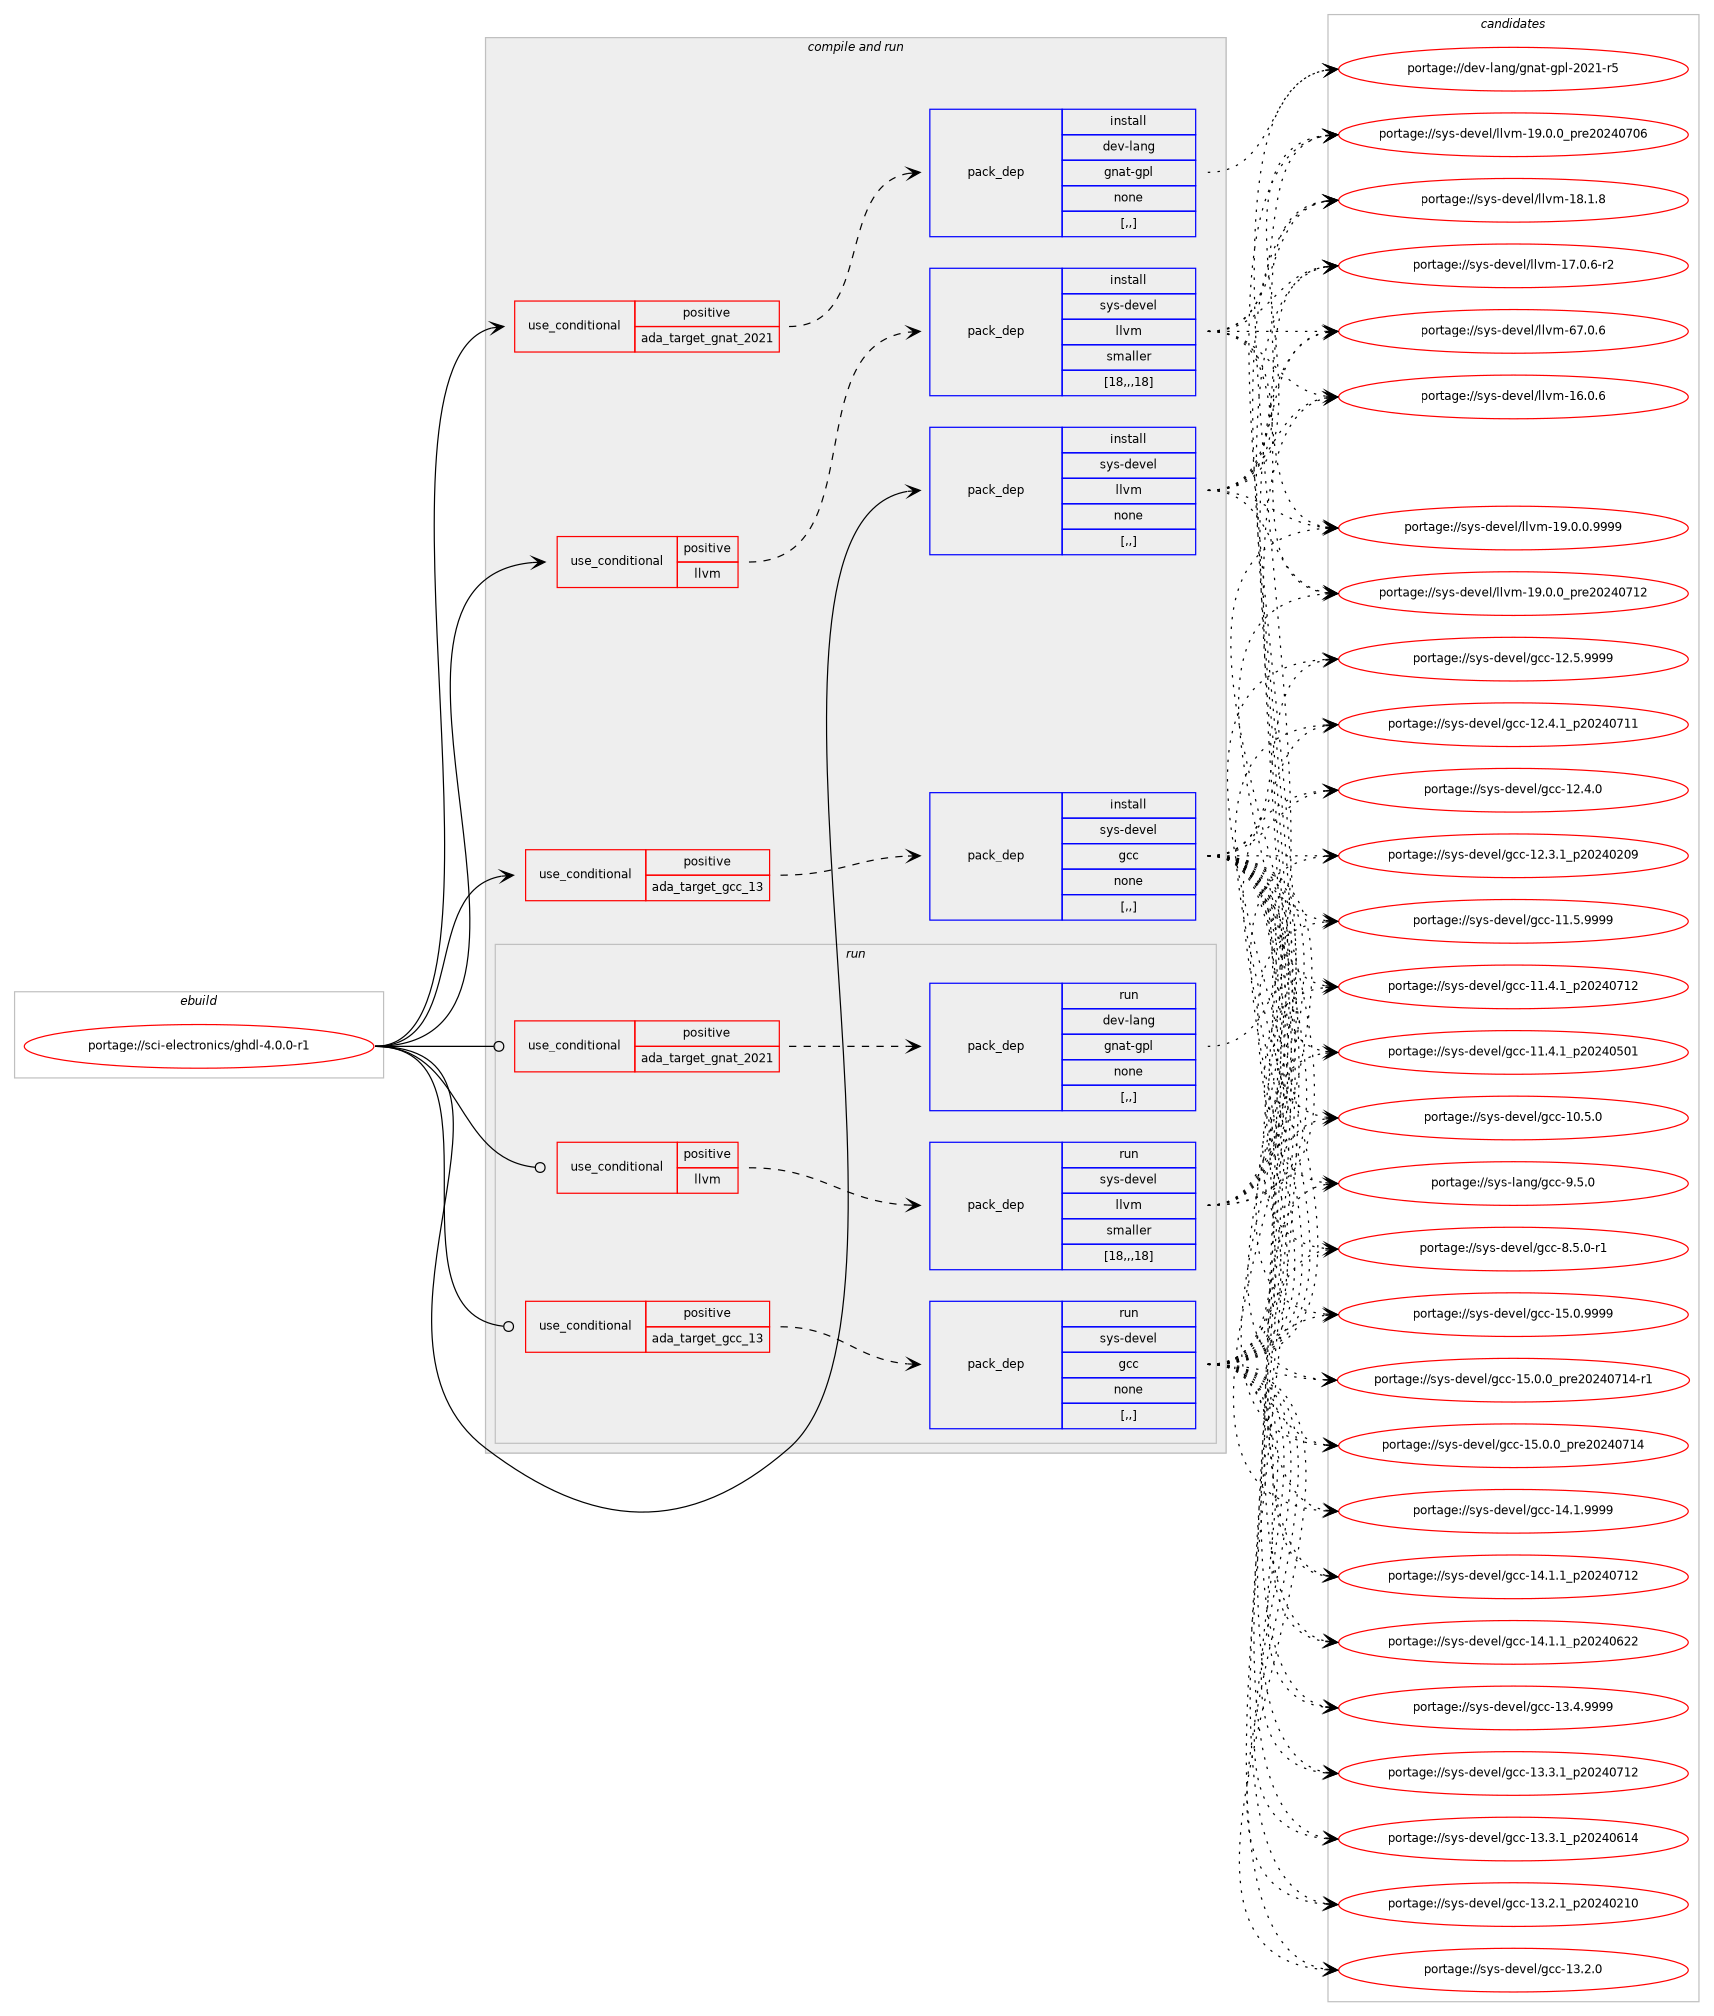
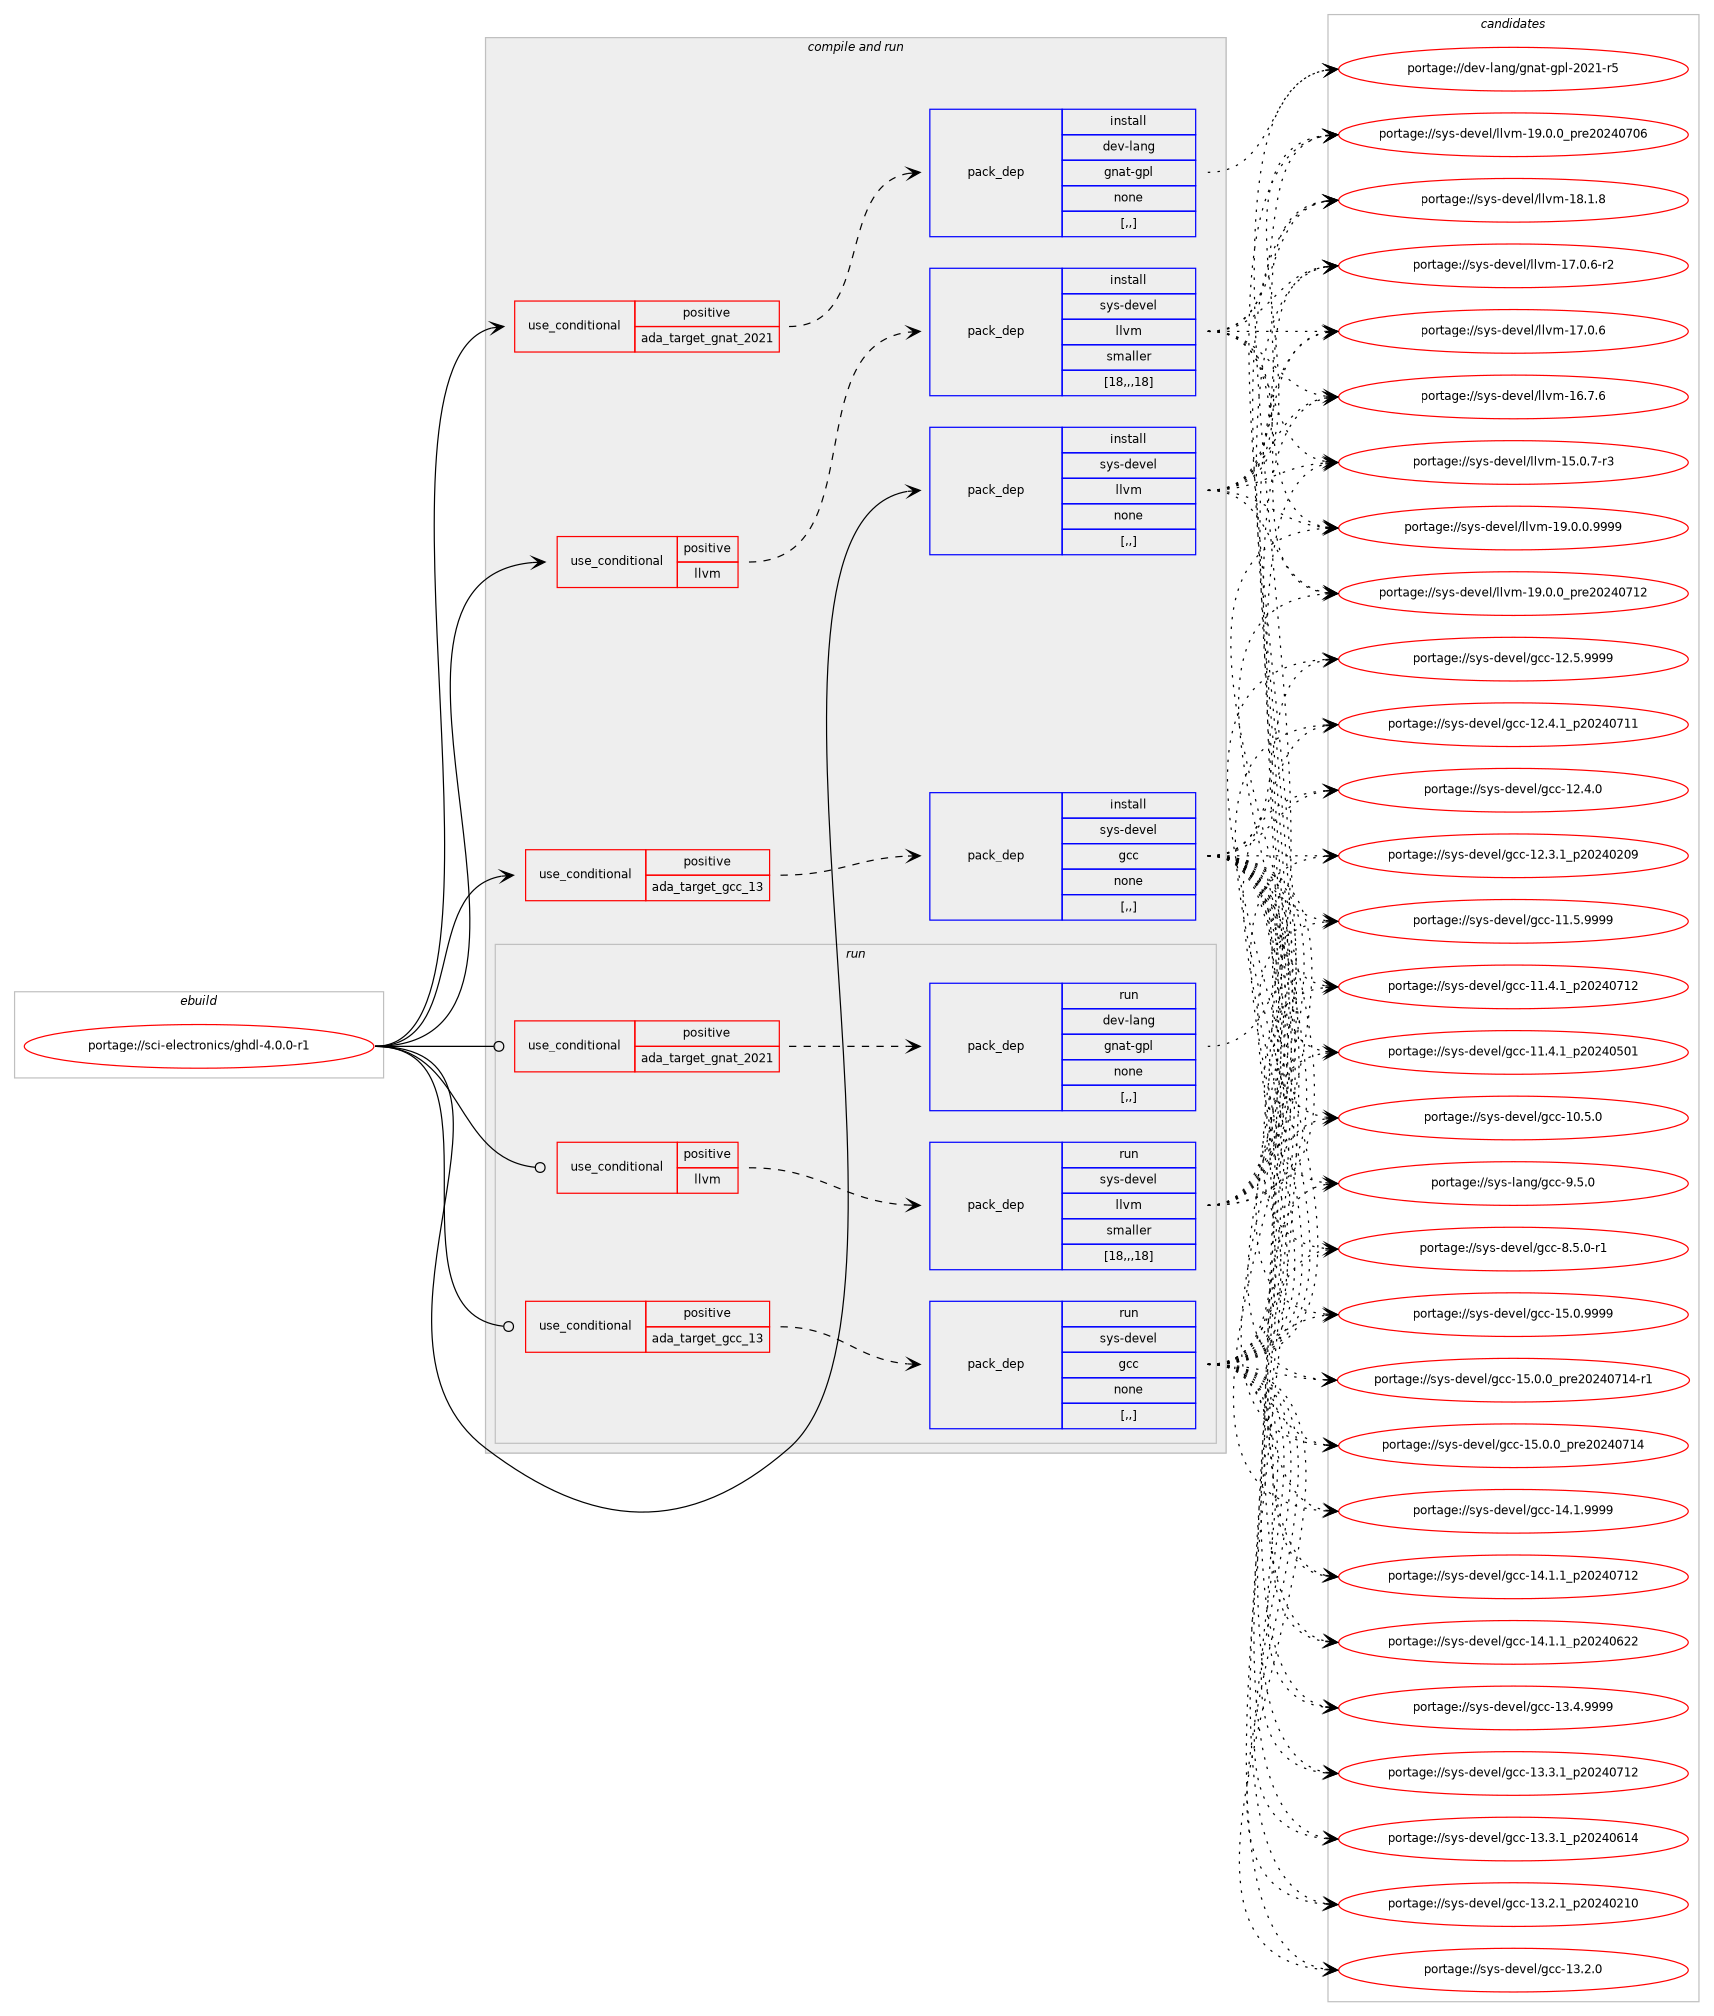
  digraph {
    compound=true
    concentrate=true
    fontname=Helvetica
    fontsize=10
    newrank=true
    rankdir=LR
    ranksep=1.5
    node [color=red fontname=Helvetica fontsize=10]
    edge [arrowhead=vee headport=w style=dotted tailport=e weight=100]
    n1 [label="portage://sci-electronics/ghdl-4.0.0-r1" width=4]
    n2 [color=blue label=<<TABLE BORDER="0" CELLBORDER="1" CELLSPACING="0" CELLPADDING="4" WIDTH="220"><TR><TD ROWSPAN="6" CELLPADDING="30">pack_dep</TD></TR><TR><TD WIDTH="110">install</TD></TR><TR><TD>sys-devel</TD></TR><TR><TD>gcc</TD></TR><TR><TD>none</TD></TR><TR><TD>[,,]</TD></TR></TABLE>> shape=none]
    n3 [label=<<TABLE BORDER="0" CELLBORDER="1" CELLSPACING="0" CELLPADDING="4"><TR><TD ROWSPAN="3" CELLPADDING="10">use_conditional</TD></TR><TR><TD>positive</TD></TR><TR><TD>ada_target_gcc_13</TD></TR></TABLE>> shape=none]
    n4 [color=blue label=<<TABLE BORDER="0" CELLBORDER="1" CELLSPACING="0" CELLPADDING="4" WIDTH="220"><TR><TD ROWSPAN="6" CELLPADDING="30">pack_dep</TD></TR><TR><TD WIDTH="110">install</TD></TR><TR><TD>dev-lang</TD></TR><TR><TD>gnat-gpl</TD></TR><TR><TD>none</TD></TR><TR><TD>[,,]</TD></TR></TABLE>> shape=none]
    n5 [label=<<TABLE BORDER="0" CELLBORDER="1" CELLSPACING="0" CELLPADDING="4"><TR><TD ROWSPAN="3" CELLPADDING="10">use_conditional</TD></TR><TR><TD>positive</TD></TR><TR><TD>ada_target_gnat_2021</TD></TR></TABLE>> shape=none]
    n6 [color=blue label=<<TABLE BORDER="0" CELLBORDER="1" CELLSPACING="0" CELLPADDING="4" WIDTH="220"><TR><TD ROWSPAN="6" CELLPADDING="30">pack_dep</TD></TR><TR><TD WIDTH="110">install</TD></TR><TR><TD>sys-devel</TD></TR><TR><TD>llvm</TD></TR><TR><TD>smaller</TD></TR><TR><TD>[18,,,18]</TD></TR></TABLE>> shape=none]
    n7 [label=<<TABLE BORDER="0" CELLBORDER="1" CELLSPACING="0" CELLPADDING="4"><TR><TD ROWSPAN="3" CELLPADDING="10">use_conditional</TD></TR><TR><TD>positive</TD></TR><TR><TD>llvm</TD></TR></TABLE>> shape=none]
    n8 [color=blue label=<<TABLE BORDER="0" CELLBORDER="1" CELLSPACING="0" CELLPADDING="4" WIDTH="220"><TR><TD ROWSPAN="6" CELLPADDING="30">pack_dep</TD></TR><TR><TD WIDTH="110">install</TD></TR><TR><TD>sys-devel</TD></TR><TR><TD>llvm</TD></TR><TR><TD>none</TD></TR><TR><TD>[,,]</TD></TR></TABLE>> shape=none]
    n9 [color=blue label=<<TABLE BORDER="0" CELLBORDER="1" CELLSPACING="0" CELLPADDING="4" WIDTH="220"><TR><TD ROWSPAN="6" CELLPADDING="30">pack_dep</TD></TR><TR><TD WIDTH="110">run</TD></TR><TR><TD>sys-devel</TD></TR><TR><TD>gcc</TD></TR><TR><TD>none</TD></TR><TR><TD>[,,]</TD></TR></TABLE>> shape=none]
    n10 [label=<<TABLE BORDER="0" CELLBORDER="1" CELLSPACING="0" CELLPADDING="4"><TR><TD ROWSPAN="3" CELLPADDING="10">use_conditional</TD></TR><TR><TD>positive</TD></TR><TR><TD>ada_target_gcc_13</TD></TR></TABLE>> shape=none]
    n11 [color=blue label=<<TABLE BORDER="0" CELLBORDER="1" CELLSPACING="0" CELLPADDING="4" WIDTH="220"><TR><TD ROWSPAN="6" CELLPADDING="30">pack_dep</TD></TR><TR><TD WIDTH="110">run</TD></TR><TR><TD>dev-lang</TD></TR><TR><TD>gnat-gpl</TD></TR><TR><TD>none</TD></TR><TR><TD>[,,]</TD></TR></TABLE>> shape=none]
    n12 [label=<<TABLE BORDER="0" CELLBORDER="1" CELLSPACING="0" CELLPADDING="4"><TR><TD ROWSPAN="3" CELLPADDING="10">use_conditional</TD></TR><TR><TD>positive</TD></TR><TR><TD>ada_target_gnat_2021</TD></TR></TABLE>> shape=none]
    n13 [color=blue label=<<TABLE BORDER="0" CELLBORDER="1" CELLSPACING="0" CELLPADDING="4" WIDTH="220"><TR><TD ROWSPAN="6" CELLPADDING="30">pack_dep</TD></TR><TR><TD WIDTH="110">run</TD></TR><TR><TD>sys-devel</TD></TR><TR><TD>llvm</TD></TR><TR><TD>smaller</TD></TR><TR><TD>[18,,,18]</TD></TR></TABLE>> shape=none]
    n14 [label=<<TABLE BORDER="0" CELLBORDER="1" CELLSPACING="0" CELLPADDING="4"><TR><TD ROWSPAN="3" CELLPADDING="10">use_conditional</TD></TR><TR><TD>positive</TD></TR><TR><TD>llvm</TD></TR></TABLE>> shape=none]
    n15 [label="portage://sys-devel/gcc-15.0.9999" width=4]
    n16 [label="portage://sys-devel/gcc-15.0.0_pre20240714-r1" width=4]
    n17 [label="portage://sys-devel/gcc-15.0.0_pre20240714" width=4]
    n18 [label="portage://sys-devel/gcc-14.1.9999" width=4]
    n19 [label="portage://sys-devel/gcc-14.1.1_p20240712" width=4]
    n20 [label="portage://sys-devel/gcc-14.1.1_p20240622" width=4]
    n21 [label="portage://sys-devel/gcc-13.4.9999" width=4]
    n22 [label="portage://sys-devel/gcc-13.3.1_p20240712" width=4]
    n23 [label="portage://sys-devel/gcc-13.3.1_p20240614" width=4]
    n24 [label="portage://sys-devel/gcc-13.2.1_p20240210" width=4]
    n25 [label="portage://sys-devel/gcc-13.2.0" width=4]
    n26 [label="portage://sys-devel/gcc-12.5.9999" width=4]
    n27 [label="portage://sys-devel/gcc-12.4.1_p20240711" width=4]
    n28 [label="portage://sys-devel/gcc-12.4.0" width=4]
    n29 [label="portage://sys-devel/gcc-12.3.1_p20240209" width=4]
    n30 [label="portage://sys-devel/gcc-11.5.9999" width=4]
    n31 [label="portage://sys-devel/gcc-11.4.1_p20240712" width=4]
    n32 [label="portage://sys-devel/gcc-11.4.1_p20240501" width=4]
    n33 [label="portage://sys-devel/gcc-10.5.0" width=4]
    n34 [label="portage://sys-lang/gcc-9.5.0" width=4]
    n35 [label="portage://sys-devel/gcc-8.5.0-r1" width=4]
    n36 [label="portage://dev-lang/gnat-gpl-2021-r5" width=4]
    n37 [label="portage://sys-devel/llvm-19.0.0.9999" width=4]
    n38 [label="portage://sys-devel/llvm-19.0.0_pre20240712" width=4]
    n39 [label="portage://sys-devel/llvm-19.0.0_pre20240706" width=4]
    n40 [label="portage://sys-devel/llvm-18.1.8" width=4]
    n41 [label="portage://sys-devel/llvm-17.0.6-r2" width=4]
-   n42 [label="portage://sys-devel/llvm-67.0.6" width=4]
-   n43 [label="portage://sys-devel/llvm-16.0.6" width=4]
+   n42 [label="portage://sys-devel/llvm-17.0.6" width=4]
+   n43 [label="portage://sys-devel/llvm-16.7.6" width=4]
+   n44 [label="portage://sys-devel/llvm-15.0.7-r3" width=4]
    subgraph cluster_1 {
      color=gray
      label=<<i>ebuild</i>>
      n1
    }
    subgraph cluster_2 {
      color=gray
      label=<<i>dependencies</i>>
      subgraph cluster_3 {
        color=gray
        fillcolor="#eeeeee"
        label=<<i>compile</i>>
        style=filled
        subgraph sub_4 {
          color=gray
          fillcolor="#eeeeee"
          label=<<i>compile</i>>
          style=filled
          n3
          subgraph sub_5 {
            color=gray
            fillcolor="#eeeeee"
            label=<<i>compile</i>>
            style=filled
            n2
          }
        }
        subgraph sub_6 {
          color=gray
          fillcolor="#eeeeee"
          label=<<i>compile</i>>
          style=filled
          n5
          subgraph sub_7 {
            color=gray
            fillcolor="#eeeeee"
            label=<<i>compile</i>>
            style=filled
            n4
          }
        }
        subgraph sub_8 {
          color=gray
          fillcolor="#eeeeee"
          label=<<i>compile</i>>
          style=filled
          n7
          subgraph sub_9 {
            color=gray
            fillcolor="#eeeeee"
            label=<<i>compile</i>>
            style=filled
            n6
          }
        }
        subgraph sub_10 {
          color=gray
          fillcolor="#eeeeee"
          label=<<i>compile</i>>
          style=filled
          n8
        }
      }
      subgraph cluster_11 {
        color=gray
        fillcolor="#eeeeee"
        label=<<i>compile and run</i>>
        style=filled
      }
      subgraph cluster_12 {
        color=gray
        fillcolor="#eeeeee"
        label=<<i>run</i>>
        style=filled
        subgraph sub_13 {
          color=gray
          fillcolor="#eeeeee"
          label=<<i>run</i>>
          style=filled
          n10
          subgraph sub_14 {
            color=gray
            fillcolor="#eeeeee"
            label=<<i>run</i>>
            style=filled
            n9
          }
        }
        subgraph sub_15 {
          color=gray
          fillcolor="#eeeeee"
          label=<<i>run</i>>
          style=filled
          n12
          subgraph sub_16 {
            color=gray
            fillcolor="#eeeeee"
            label=<<i>run</i>>
            style=filled
            n11
          }
        }
        subgraph sub_17 {
          color=gray
          fillcolor="#eeeeee"
          label=<<i>run</i>>
          style=filled
          n14
          subgraph sub_18 {
            color=gray
            fillcolor="#eeeeee"
            label=<<i>run</i>>
            style=filled
            n13
          }
        }
      }
    }
    subgraph cluster_19 {
      color=gray
      label=<<i>candidates</i>>
      rank=same
      subgraph sub_20 {
        color=black
        label=<<i>candidates</i>>
        nodesep=1
        rank=same
        n15
        n16
        n17
        n18
        n19
        n20
        n21
        n22
        n23
        n24
        n25
        n26
        n27
        n28
        n29
        n30
        n31
        n32
        n33
        n34
        n35
      }
      subgraph sub_21 {
        color=black
        label=<<i>candidates</i>>
        nodesep=1
        rank=same
        n36
      }
      subgraph sub_22 {
        color=black
        label=<<i>candidates</i>>
        nodesep=1
        rank=same
        n37
        n38
        n39
        n40
        n41
        n42
        n43
+       n44
      }
      subgraph sub_23 {
        color=black
        label=<<i>candidates</i>>
        nodesep=1
        rank=same
        n37
        n38
        n39
        n40
        n41
        n42
        n43
+       n44
      }
      subgraph sub_24 {
        color=black
        label=<<i>candidates</i>>
        nodesep=1
        rank=same
        n15
        n16
        n17
        n18
        n19
        n20
        n21
        n22
        n23
        n24
        n25
        n26
        n27
        n28
        n29
        n30
        n31
        n32
        n33
        n34
        n35
      }
      subgraph sub_25 {
        color=black
        label=<<i>candidates</i>>
        nodesep=1
        rank=same
        n36
      }
      subgraph sub_26 {
        color=black
        label=<<i>candidates</i>>
        nodesep=1
        rank=same
        n37
        n38
        n39
        n40
        n41
        n42
        n43
+       n44
      }
    }
    n1 -> n3 [style=solid weight=20]
    n1 -> n5 [style=solid weight=20]
    n1 -> n7 [style=solid weight=20]
    n1 -> n8 [style=solid weight=20]
    n1 -> n10 [arrowhead=odot style=solid weight=20]
    n1 -> n12 [arrowhead=odot style=solid weight=20]
    n1 -> n14 [arrowhead=odot style=solid weight=20]
    n2 -> n15
    n2 -> n16
    n2 -> n17
    n2 -> n18
    n2 -> n19
    n2 -> n20
    n2 -> n21
    n2 -> n22
    n2 -> n23
    n2 -> n24
    n2 -> n25
    n2 -> n26
    n2 -> n27
    n2 -> n28
    n2 -> n29
    n2 -> n30
    n2 -> n31
    n2 -> n32
    n2 -> n33
    n2 -> n34
    n2 -> n35
    n3 -> n2 [style=dashed weight=20]
    n4 -> n36
    n5 -> n4 [style=dashed weight=20]
    n6 -> n37
    n6 -> n38
    n6 -> n39
    n6 -> n40
    n6 -> n41
    n6 -> n42
    n6 -> n43
+   n6 -> n44
    n7 -> n6 [style=dashed weight=20]
    n8 -> n37
    n8 -> n38
    n8 -> n39
    n8 -> n40
    n8 -> n41
    n8 -> n42
    n8 -> n43
+   n8 -> n44
    n9 -> n15
    n9 -> n16
    n9 -> n17
    n9 -> n18
    n9 -> n19
    n9 -> n20
    n9 -> n21
    n9 -> n22
    n9 -> n23
    n9 -> n24
    n9 -> n25
    n9 -> n26
    n9 -> n27
    n9 -> n28
    n9 -> n29
    n9 -> n30
    n9 -> n31
    n9 -> n32
    n9 -> n33
    n9 -> n34
    n9 -> n35
    n10 -> n9 [style=dashed weight=20]
    n11 -> n36
    n12 -> n11 [style=dashed weight=20]
    n13 -> n37
    n13 -> n38
    n13 -> n39
    n13 -> n40
    n13 -> n41
    n13 -> n42
    n13 -> n43
+   n13 -> n44
    n14 -> n13 [style=dashed weight=20]
  }
